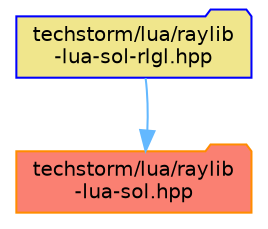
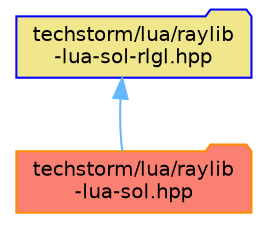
  digraph {
    node [fontname=Helvetica fontsize=10 shape=folder style=filled]
    n1 [color=blue fillcolor=khaki fontcolor=black height=0.2 label="techstorm/lua/raylib\l-lua-sol-rlgl.hpp" width=0.4]
    n2 [color=darkorange fillcolor=salmon height=0.2 label="techstorm/lua/raylib\l-lua-sol.hpp" width=0.4]
-   n2 -> n1 [color=steelblue1 dir=back fontname=Helvetica fontsize=10 labelfontname=Helvetica labelfontsize=10 style=solid]
+   n1 -> n2 [color=steelblue1 dir=back fontname=Helvetica fontsize=10 labelfontname=Helvetica labelfontsize=10 style=solid]
  }
